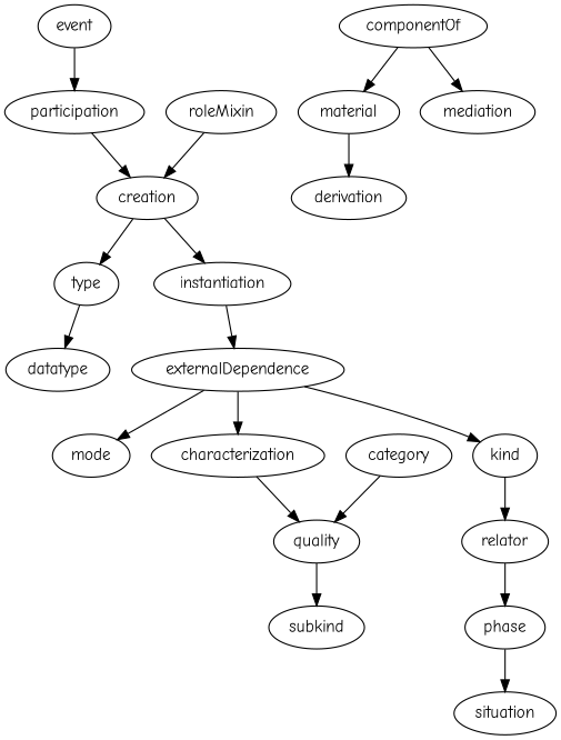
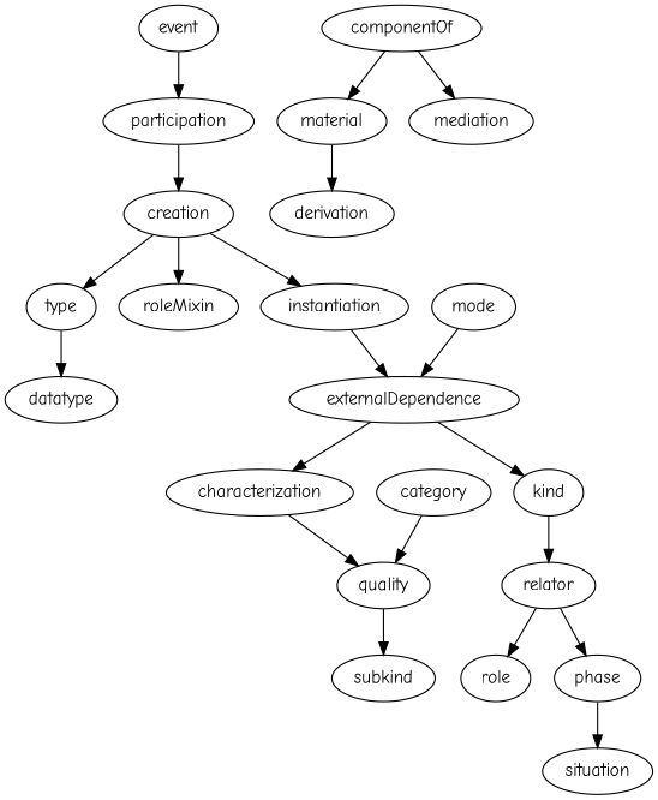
  strict digraph {
    fontname="Comic Neue"
    node [fontname="Comic Neue"]
    edge [fontname="Comic Neue"]
    event
    participation
    creation
    type
    roleMixin
    instantiation
    datatype
    externalDependence
    mode
    characterization
    kind
    quality
    relator
    subkind
    componentOf
    material
    mediation
+   role
    phase
    category
    derivation
    situation
    event -> participation
    participation -> creation
    creation -> type
-   roleMixin -> creation
+   creation -> roleMixin
    creation -> instantiation
    type -> datatype
    instantiation -> externalDependence
-   externalDependence -> mode
+   mode -> externalDependence
    externalDependence -> characterization
    externalDependence -> kind
    characterization -> quality
    kind -> relator
    quality -> subkind
+   relator -> role
    relator -> phase
    componentOf -> material
    componentOf -> mediation
    material -> derivation
    phase -> situation
    category -> quality
  }
